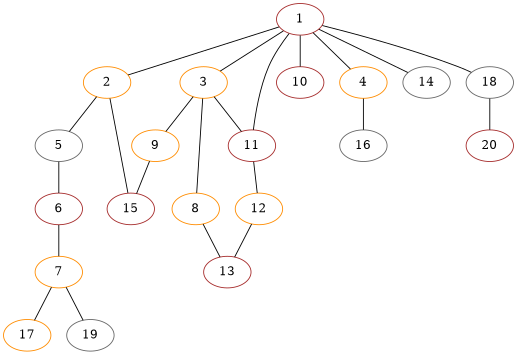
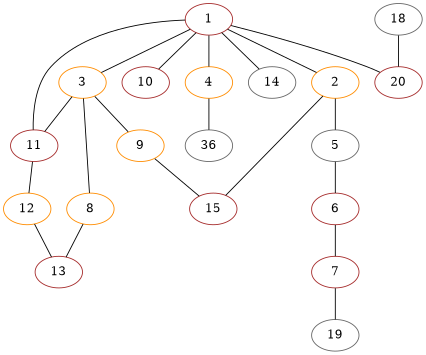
  graph {
    node [color=brown]
    2 [color=darkorange]
    1
    3 [color=darkorange]
    4 [color=darkorange]
    10
    11
    14 [color=gray40]
    18 [color=gray40]
    5 [color=gray40]
    15
    8 [color=darkorange]
    9 [color=darkorange]
-   16 [color=gray40]
+   16 [color=gray40 label=36]
    12 [color=darkorange]
    20
    6
    13
-   7 [color=darkorange]
-   17 [color=darkorange]
+   7
    19 [color=gray40]
    2 -- 5
    2 -- 15
    1 -- 2
    1 -- 3
    1 -- 4
    1 -- 10
    1 -- 11
    1 -- 14
-   1 -- 18
+   1 -- 20
    3 -- 11
    3 -- 8
    3 -- 9
    4 -- 16
    11 -- 12
    18 -- 20
    5 -- 6
    8 -- 13
    9 -- 15
    12 -- 13
    6 -- 7
-   7 -- 17
    7 -- 19
  }
